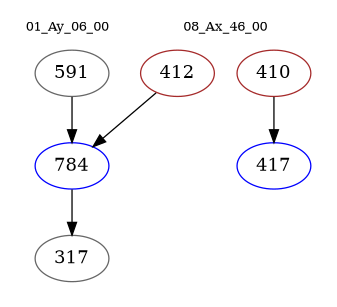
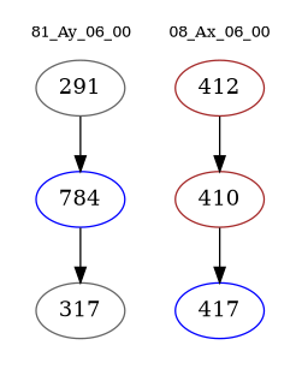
  digraph {
    node [color=gray40]
    edge [color=black]
-   n1 [label=591]
+   n1 [label=291]
    n2 [color=blue label=784]
    n3 [label=317]
    n4 [color=brown label=412]
    n5 [color=brown label=410]
    n6 [color=blue label=417]
    subgraph cluster_1 {
      color=white
      fontsize=10
-     label="01_Ay_06_00"
+     label="81_Ay_06_00"
      n1
      n2
      n3
    }
    subgraph cluster_2 {
      color=white
      fontsize=10
-     label="08_Ax_46_00"
+     label="08_Ax_06_00"
      n4
      n5
      n6
    }
    n1 -> n2
    n2 -> n3
-   n4 -> n2
+   n4 -> n5
    n5 -> n6
  }
